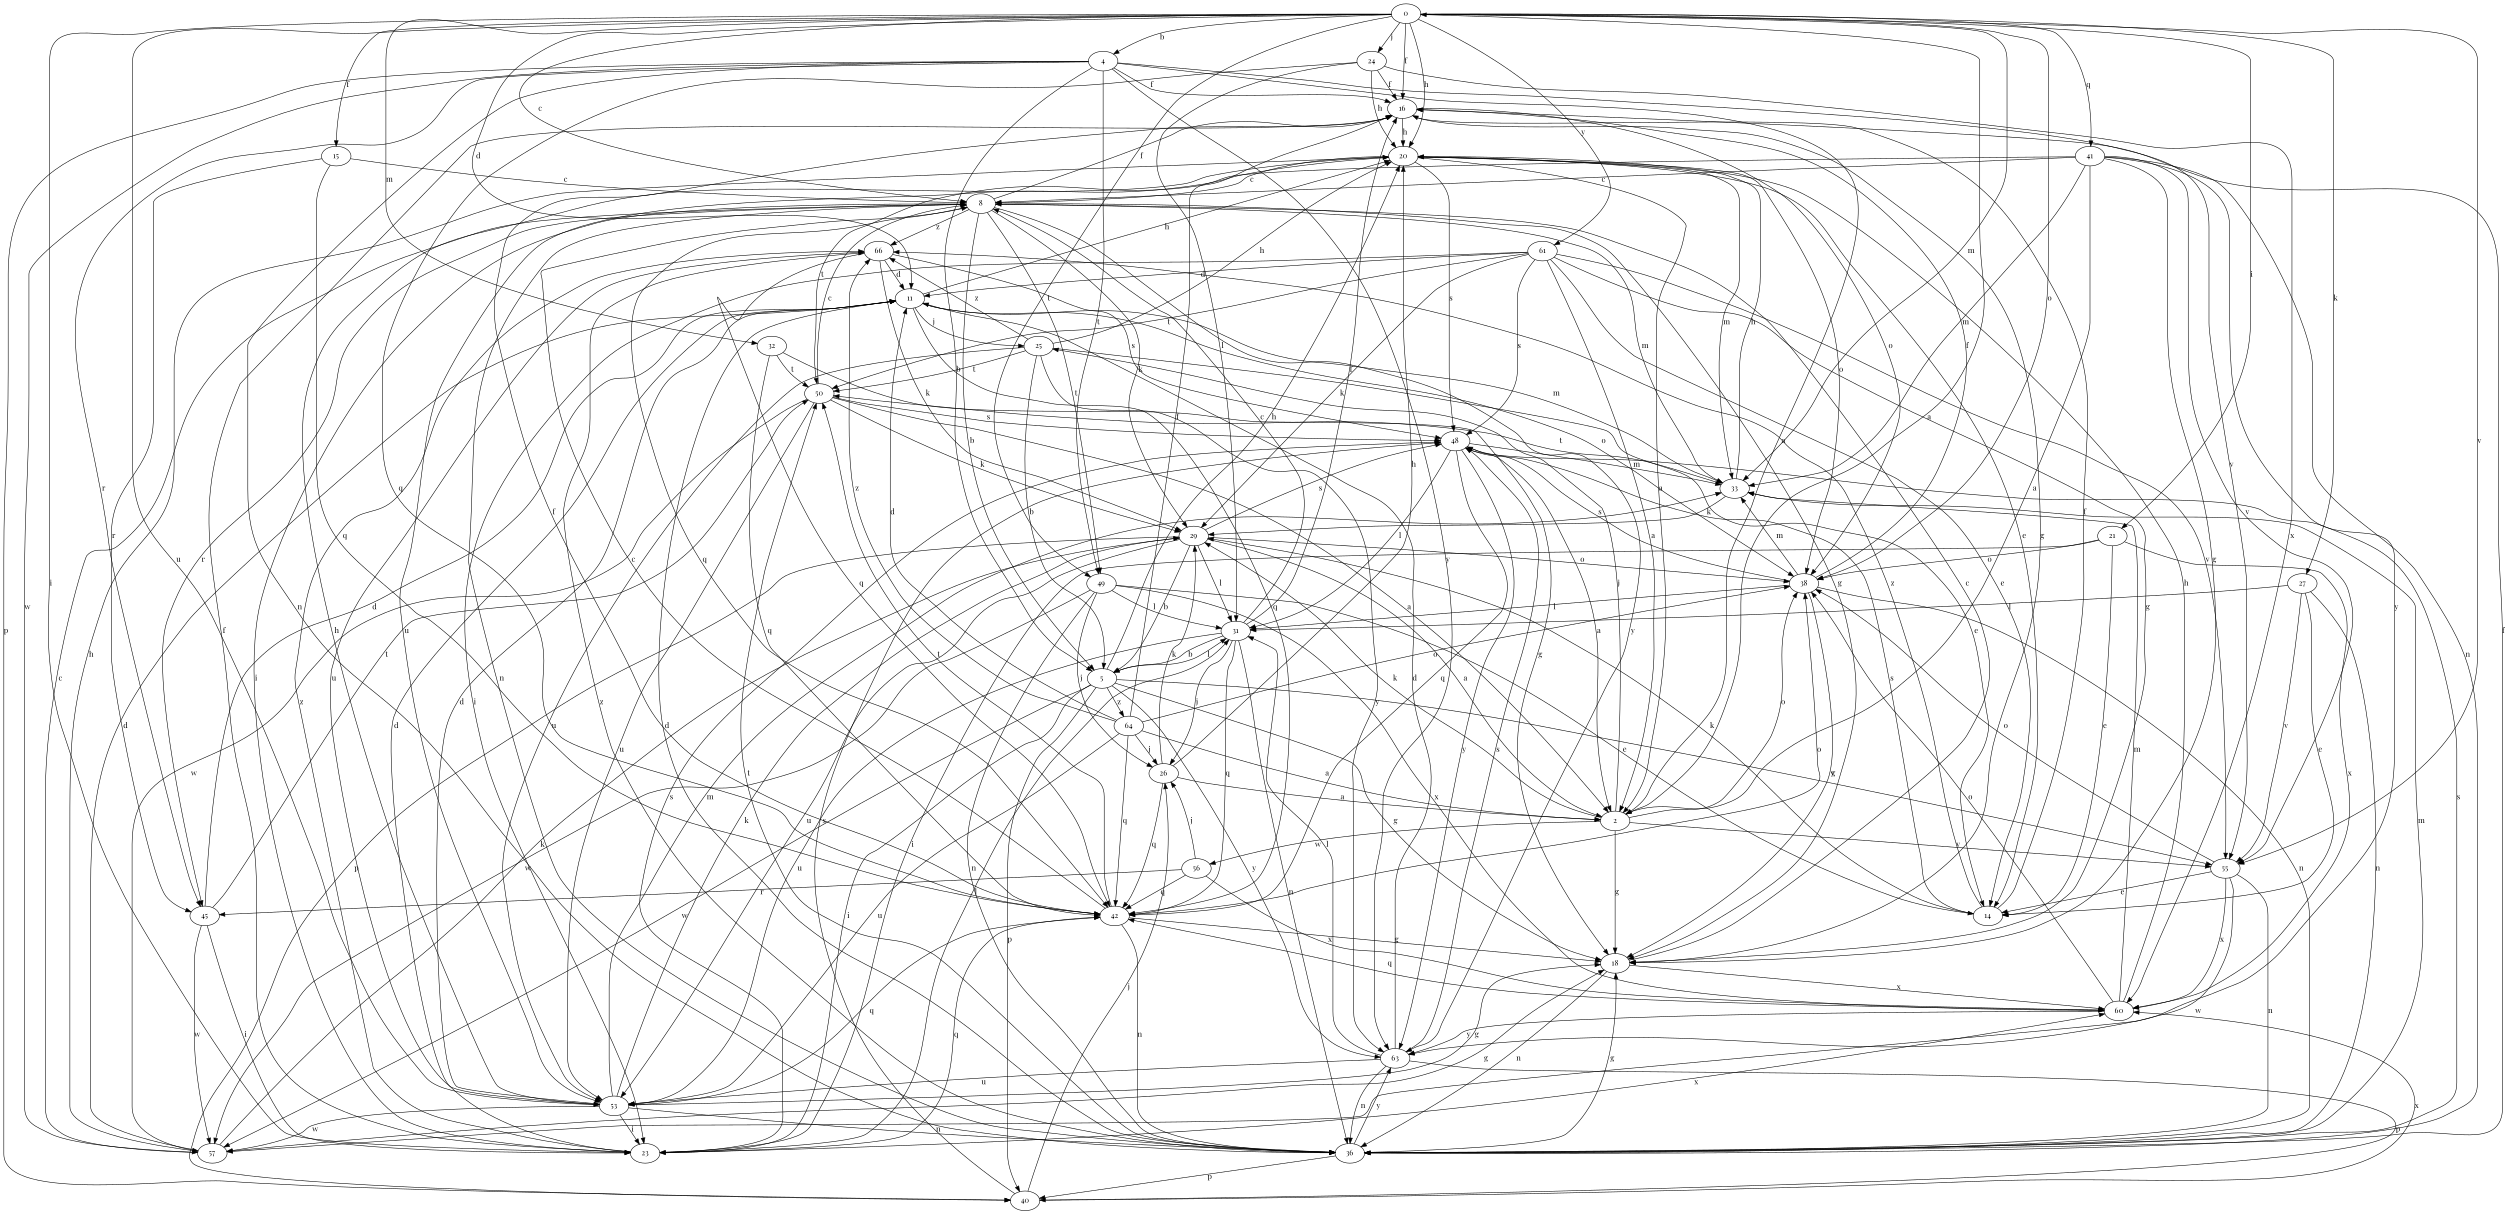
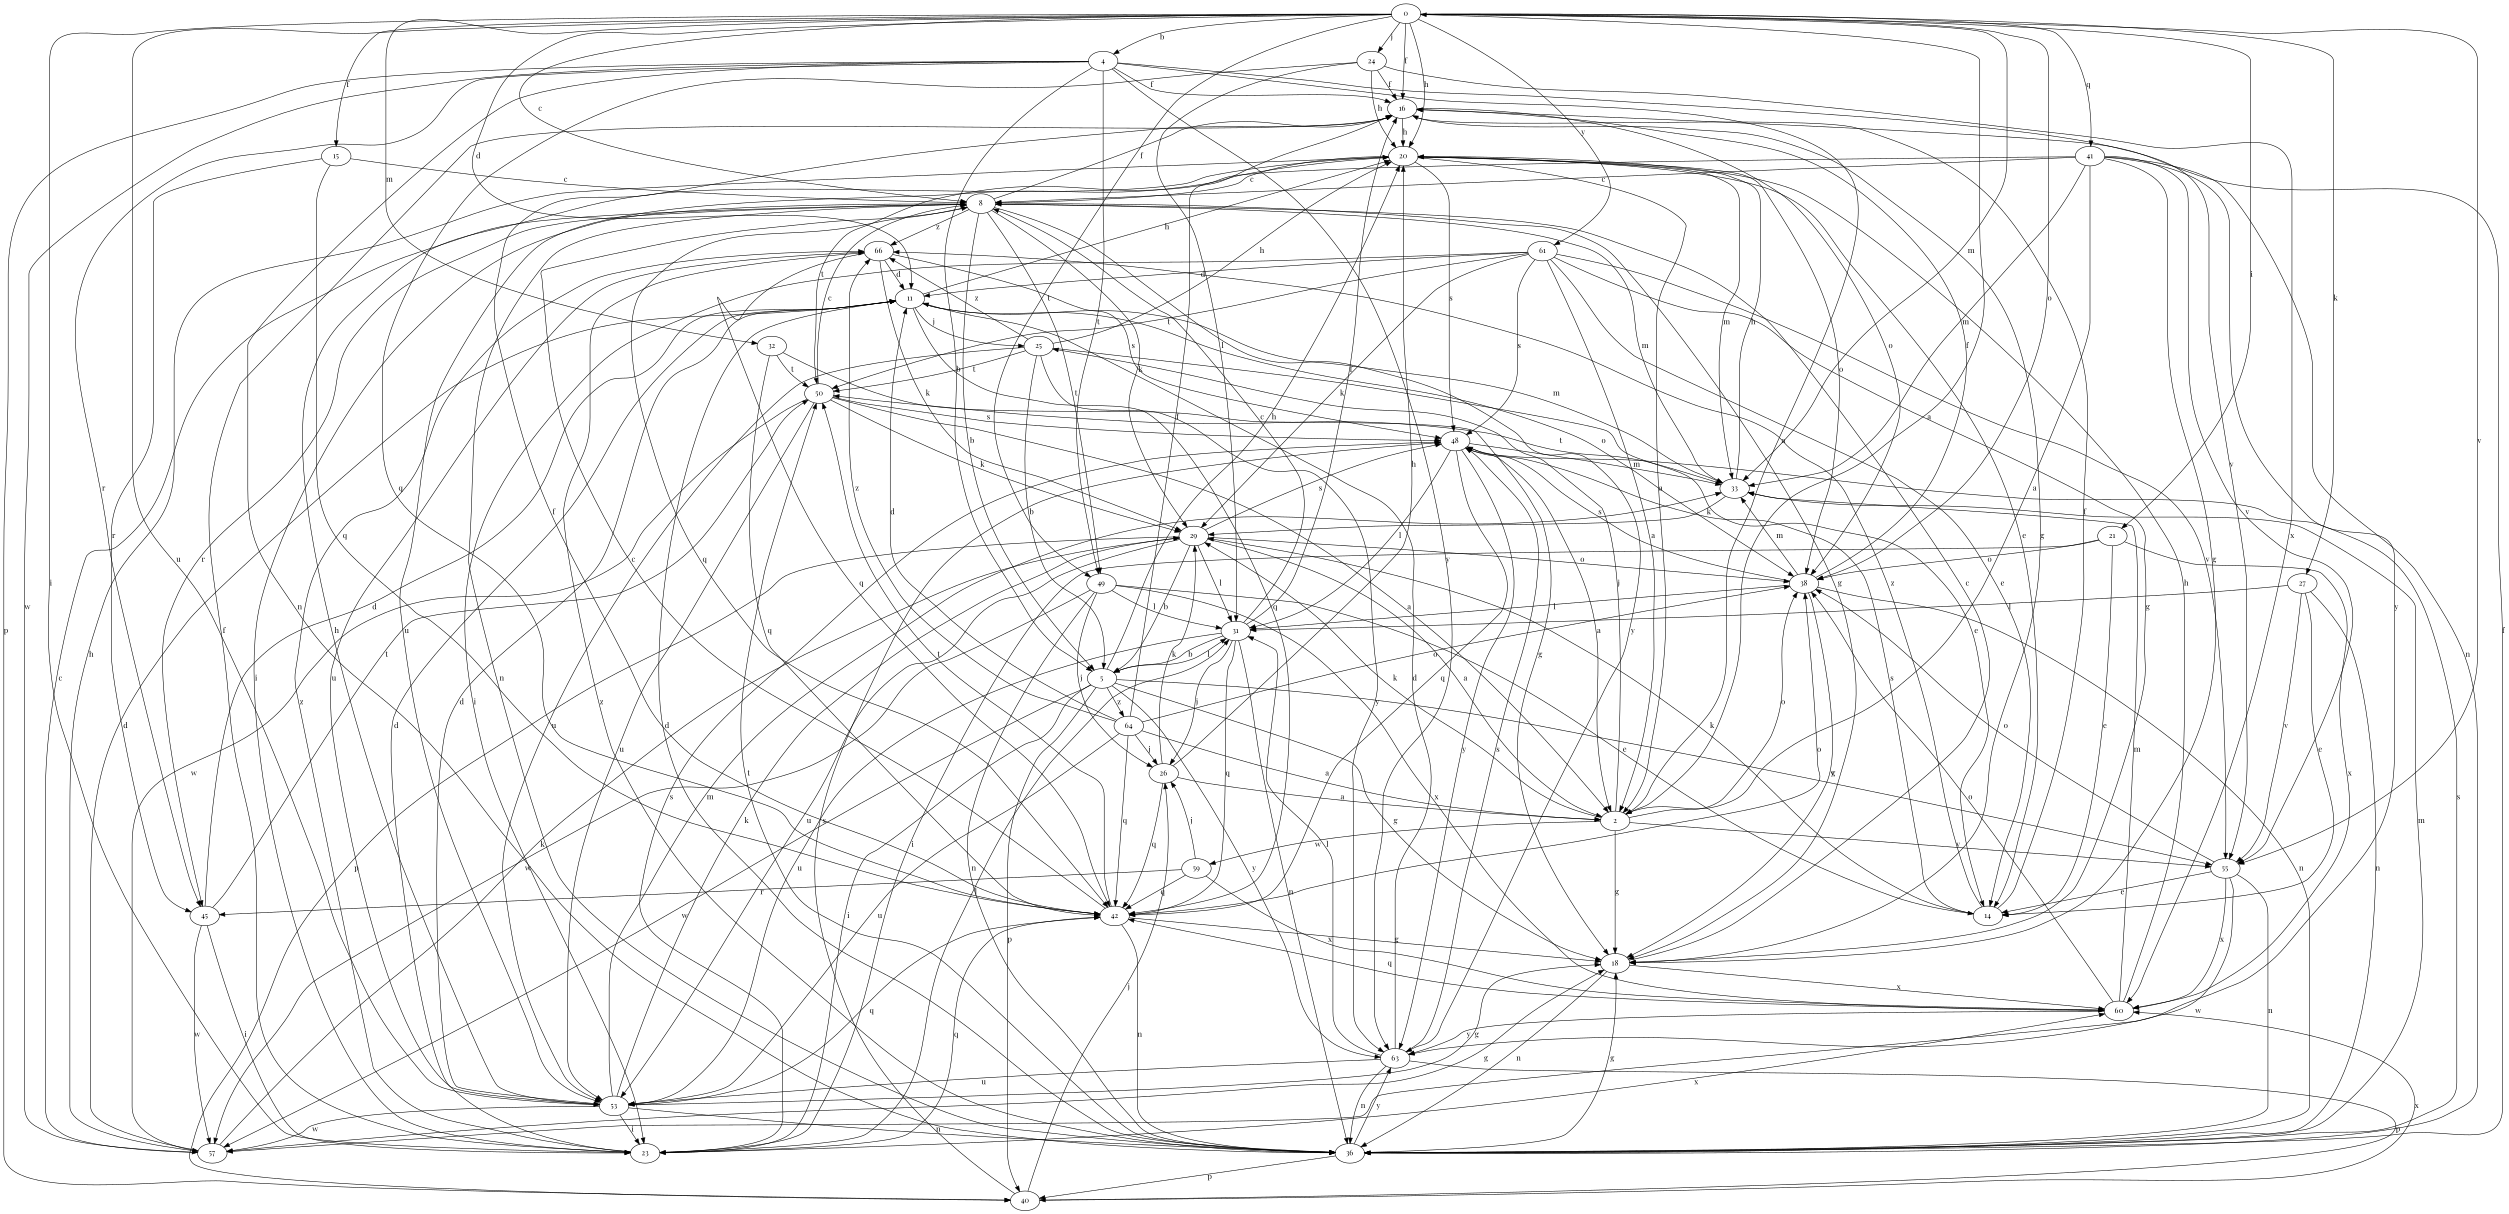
  strict digraph {
    fontname="Playfair Display"
    node [fontname="Playfair Display"]
    edge [fontname="Playfair Display"]
    0
    4
    8
    11
    15
    16
    20
    21
    23
    24
    27
    32
    33
    38
    41
    49
    53
    55
    61
    2
    5
    36
    40
    45
    57
    63
    18
    29
    42
    66
    25
    14
    48
    50
    60
    31
    26
-   56
+   56 [label=59]
    64
    0 -> 4 [label=b]
    0 -> 8 [label=c]
    0 -> 11 [label=d]
    0 -> 15 [label=f]
    0 -> 16 [label=f]
    0 -> 20 [label=h]
    0 -> 21 [label=i]
    0 -> 23 [label=i]
    0 -> 24 [label=j]
    0 -> 27 [label=k]
    0 -> 32 [label=m]
    0 -> 33 [label=m]
    0 -> 38 [label=o]
    0 -> 41 [label=q]
    0 -> 49 [label=t]
    0 -> 53 [label=u]
    0 -> 55 [label=v]
    0 -> 61 [label=y]
    4 -> 16 [label=f]
    4 -> 49 [label=t]
    4 -> 55 [label=v]
    4 -> 2 [label=a]
    4 -> 5 [label=b]
    4 -> 36 [label=n]
    4 -> 40 [label=p]
    4 -> 45 [label=r]
    4 -> 57 [label=w]
    4 -> 63 [label=y]
    8 -> 16 [label=f]
    8 -> 23 [label=i]
    8 -> 33 [label=m]
    8 -> 49 [label=t]
    8 -> 5 [label=b]
    8 -> 36 [label=n]
    8 -> 45 [label=r]
    8 -> 63 [label=y]
    8 -> 18 [label=g]
    8 -> 29 [label=k]
    8 -> 42 [label=q]
    8 -> 66 [label=z]
    11 -> 20 [label=h]
    11 -> 33 [label=m]
    11 -> 38 [label=o]
    11 -> 42 [label=q]
    11 -> 25 [label=j]
    15 -> 8 [label=c]
    15 -> 45 [label=r]
    15 -> 42 [label=q]
    16 -> 20 [label=h]
    16 -> 38 [label=o]
    16 -> 18 [label=g]
    20 -> 8 [label=c]
    20 -> 33 [label=m]
    20 -> 38 [label=o]
    20 -> 2 [label=a]
    20 -> 14 [label=e]
    20 -> 48 [label=s]
    20 -> 50 [label=t]
    21 -> 23 [label=i]
    21 -> 38 [label=o]
    21 -> 14 [label=e]
    21 -> 60 [label=x]
    23 -> 11 [label=d]
    23 -> 16 [label=f]
    23 -> 42 [label=q]
    23 -> 66 [label=z]
    23 -> 48 [label=s]
    23 -> 60 [label=x]
    23 -> 31 [label=l]
    24 -> 16 [label=f]
    24 -> 20 [label=h]
    24 -> 42 [label=q]
    24 -> 60 [label=x]
    24 -> 31 [label=l]
    27 -> 55 [label=v]
    27 -> 36 [label=n]
    27 -> 14 [label=e]
    27 -> 31 [label=l]
    32 -> 18 [label=g]
    32 -> 42 [label=q]
    32 -> 50 [label=t]
    33 -> 20 [label=h]
    33 -> 29 [label=k]
    33 -> 50 [label=t]
    38 -> 16 [label=f]
    38 -> 33 [label=m]
    38 -> 36 [label=n]
    38 -> 18 [label=g]
    38 -> 48 [label=s]
    38 -> 31 [label=l]
    41 -> 8 [label=c]
    41 -> 33 [label=m]
    41 -> 53 [label=u]
    41 -> 55 [label=v]
    41 -> 2 [label=a]
    41 -> 36 [label=n]
    41 -> 63 [label=y]
    41 -> 18 [label=g]
    49 -> 36 [label=n]
    49 -> 57 [label=w]
    49 -> 14 [label=e]
    49 -> 60 [label=x]
    49 -> 31 [label=l]
    49 -> 26 [label=j]
    53 -> 11 [label=d]
    53 -> 20 [label=h]
    53 -> 23 [label=i]
    53 -> 33 [label=m]
    53 -> 36 [label=n]
    53 -> 57 [label=w]
    53 -> 18 [label=g]
    53 -> 29 [label=k]
    53 -> 42 [label=q]
    55 -> 38 [label=o]
    55 -> 36 [label=n]
    55 -> 57 [label=w]
    55 -> 14 [label=e]
    55 -> 60 [label=x]
    61 -> 11 [label=d]
    61 -> 23 [label=i]
    61 -> 55 [label=v]
    61 -> 2 [label=a]
    61 -> 18 [label=g]
    61 -> 29 [label=k]
    61 -> 14 [label=e]
    61 -> 48 [label=s]
    61 -> 50 [label=t]
    2 -> 0 [label=a]
    2 -> 38 [label=o]
    2 -> 55 [label=v]
    2 -> 18 [label=g]
    2 -> 29 [label=k]
    2 -> 25 [label=j]
    2 -> 56 [label=w]
    5 -> 20 [label=h]
    5 -> 23 [label=i]
    5 -> 55 [label=v]
    5 -> 40 [label=p]
    5 -> 57 [label=w]
    5 -> 63 [label=y]
    5 -> 18 [label=g]
    5 -> 31 [label=l]
    5 -> 64 [label=z]
    36 -> 11 [label=d]
    36 -> 16 [label=f]
    36 -> 33 [label=m]
    36 -> 40 [label=p]
    36 -> 63 [label=y]
    36 -> 18 [label=g]
    36 -> 66 [label=z]
    36 -> 48 [label=s]
    36 -> 50 [label=t]
    40 -> 48 [label=s]
    40 -> 60 [label=x]
    40 -> 26 [label=j]
    45 -> 11 [label=d]
    45 -> 23 [label=i]
    45 -> 57 [label=w]
    45 -> 50 [label=t]
    57 -> 8 [label=c]
    57 -> 11 [label=d]
    57 -> 20 [label=h]
    57 -> 18 [label=g]
    57 -> 29 [label=k]
    63 -> 11 [label=d]
    63 -> 53 [label=u]
    63 -> 36 [label=n]
    63 -> 40 [label=p]
    63 -> 48 [label=s]
    63 -> 31 [label=l]
    18 -> 8 [label=c]
    18 -> 36 [label=n]
    18 -> 60 [label=x]
    29 -> 38 [label=o]
    29 -> 53 [label=u]
    29 -> 2 [label=a]
    29 -> 5 [label=b]
    29 -> 40 [label=p]
    29 -> 48 [label=s]
    29 -> 31 [label=l]
    42 -> 8 [label=c]
    42 -> 16 [label=f]
    42 -> 38 [label=o]
    42 -> 36 [label=n]
    42 -> 18 [label=g]
    42 -> 50 [label=t]
    66 -> 11 [label=d]
    66 -> 53 [label=u]
    66 -> 29 [label=k]
    66 -> 42 [label=q]
    66 -> 48 [label=s]
    25 -> 20 [label=h]
    25 -> 53 [label=u]
    25 -> 5 [label=b]
    25 -> 63 [label=y]
    25 -> 66 [label=z]
    25 -> 14 [label=e]
    25 -> 50 [label=t]
    14 -> 16 [label=f]
    14 -> 29 [label=k]
    14 -> 66 [label=z]
    14 -> 48 [label=s]
    48 -> 33 [label=m]
    48 -> 2 [label=a]
    48 -> 63 [label=y]
    48 -> 42 [label=q]
    48 -> 31 [label=l]
    50 -> 8 [label=c]
    50 -> 53 [label=u]
    50 -> 2 [label=a]
    50 -> 57 [label=w]
    50 -> 29 [label=k]
    50 -> 48 [label=s]
    60 -> 20 [label=h]
    60 -> 33 [label=m]
    60 -> 38 [label=o]
    60 -> 63 [label=y]
    60 -> 42 [label=q]
    31 -> 8 [label=c]
    31 -> 16 [label=f]
    31 -> 53 [label=u]
    31 -> 5 [label=b]
    31 -> 36 [label=n]
    31 -> 42 [label=q]
    31 -> 26 [label=j]
    26 -> 20 [label=h]
    26 -> 2 [label=a]
    26 -> 29 [label=k]
    26 -> 42 [label=q]
    56 -> 45 [label=r]
    56 -> 42 [label=q]
    56 -> 60 [label=x]
    56 -> 26 [label=j]
    64 -> 11 [label=d]
    64 -> 16 [label=f]
    64 -> 38 [label=o]
    64 -> 53 [label=u]
    64 -> 2 [label=a]
    64 -> 42 [label=q]
    64 -> 66 [label=z]
    64 -> 26 [label=j]
  }
